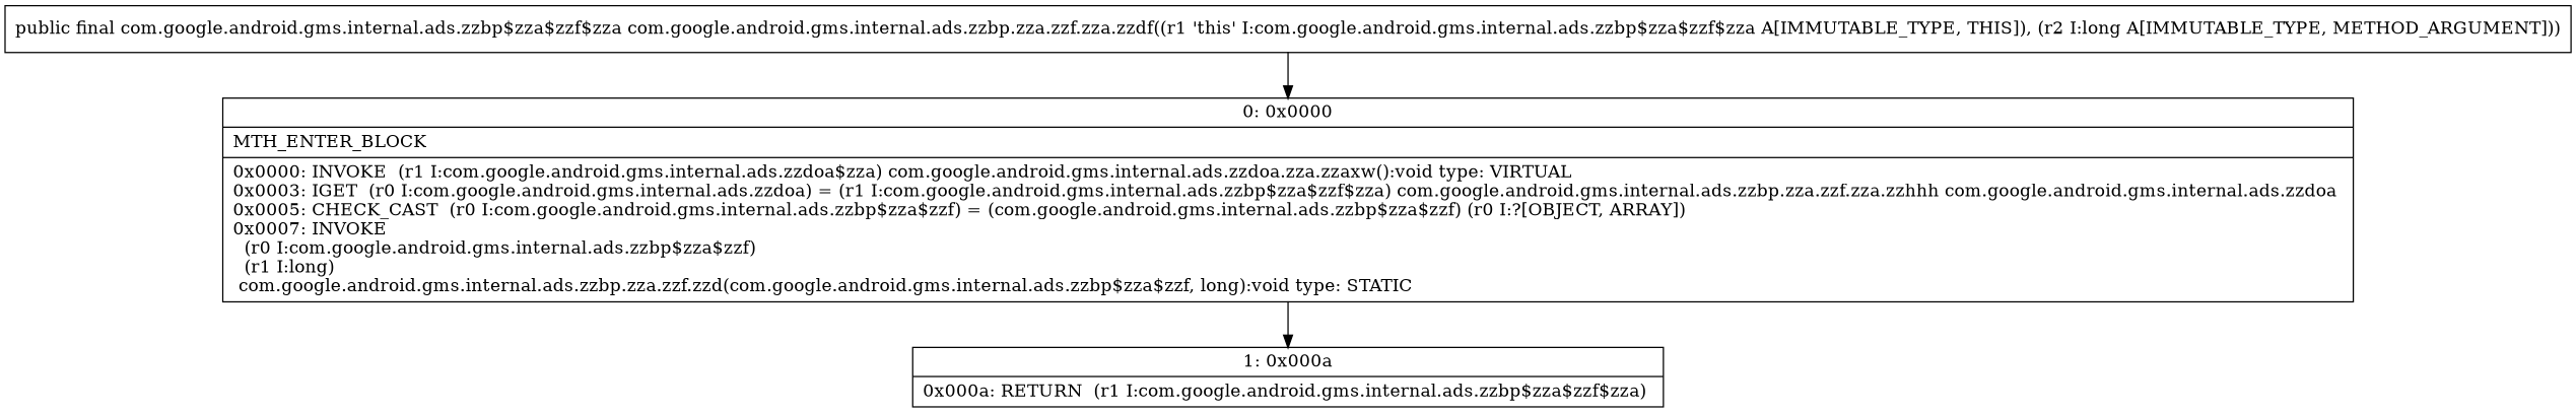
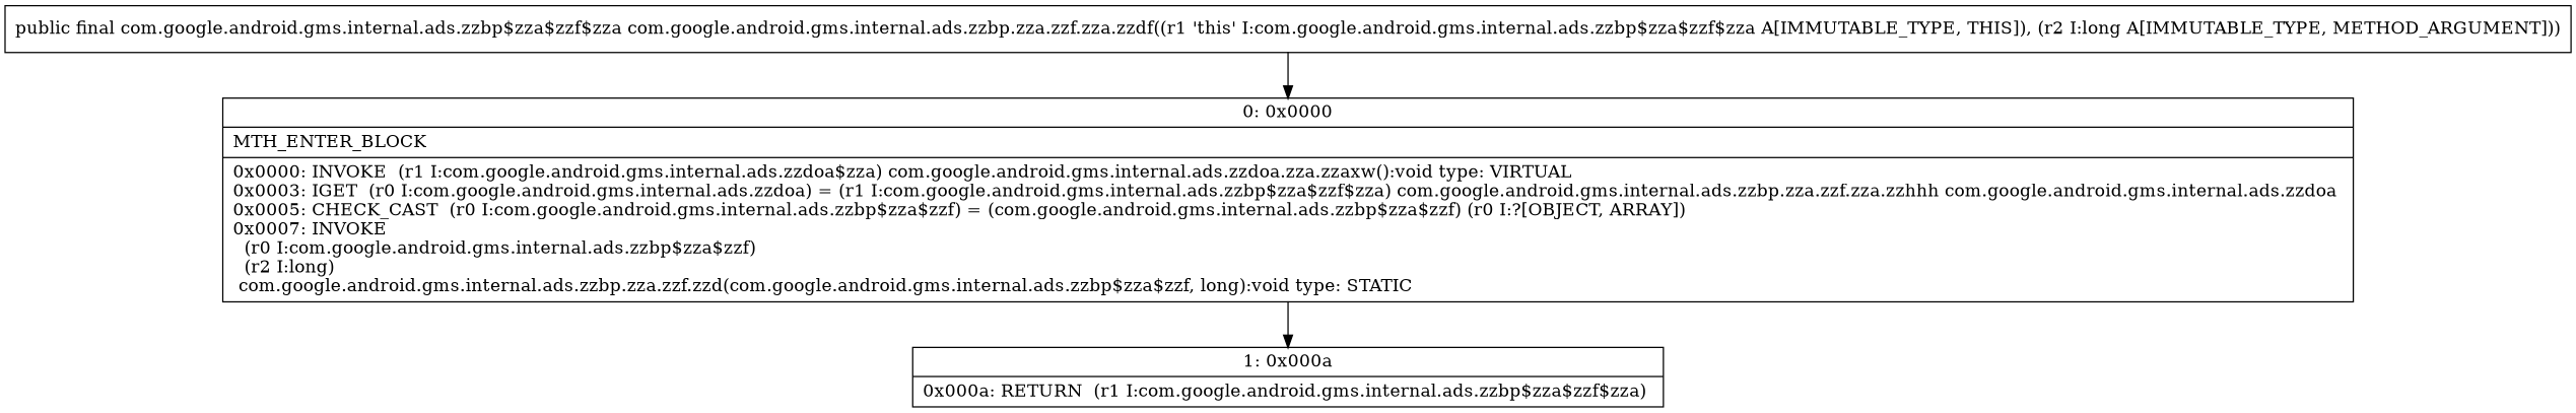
  digraph {
    node [shape=record]
-   n1 [label="{0\:\ 0x0000|MTH_ENTER_BLOCK\l|0x0000: INVOKE  (r1 I:com.google.android.gms.internal.ads.zzdoa$zza) com.google.android.gms.internal.ads.zzdoa.zza.zzaxw():void type: VIRTUAL \l0x0003: IGET  (r0 I:com.google.android.gms.internal.ads.zzdoa) = (r1 I:com.google.android.gms.internal.ads.zzbp$zza$zzf$zza) com.google.android.gms.internal.ads.zzbp.zza.zzf.zza.zzhhh com.google.android.gms.internal.ads.zzdoa \l0x0005: CHECK_CAST  (r0 I:com.google.android.gms.internal.ads.zzbp$zza$zzf) = (com.google.android.gms.internal.ads.zzbp$zza$zzf) (r0 I:?[OBJECT, ARRAY]) \l0x0007: INVOKE  \l  (r0 I:com.google.android.gms.internal.ads.zzbp$zza$zzf)\l  (r1 I:long)\l com.google.android.gms.internal.ads.zzbp.zza.zzf.zzd(com.google.android.gms.internal.ads.zzbp$zza$zzf, long):void type: STATIC \l}"]
+   n1 [label="{0\:\ 0x0000|MTH_ENTER_BLOCK\l|0x0000: INVOKE  (r1 I:com.google.android.gms.internal.ads.zzdoa$zza) com.google.android.gms.internal.ads.zzdoa.zza.zzaxw():void type: VIRTUAL \l0x0003: IGET  (r0 I:com.google.android.gms.internal.ads.zzdoa) = (r1 I:com.google.android.gms.internal.ads.zzbp$zza$zzf$zza) com.google.android.gms.internal.ads.zzbp.zza.zzf.zza.zzhhh com.google.android.gms.internal.ads.zzdoa \l0x0005: CHECK_CAST  (r0 I:com.google.android.gms.internal.ads.zzbp$zza$zzf) = (com.google.android.gms.internal.ads.zzbp$zza$zzf) (r0 I:?[OBJECT, ARRAY]) \l0x0007: INVOKE  \l  (r0 I:com.google.android.gms.internal.ads.zzbp$zza$zzf)\l  (r2 I:long)\l com.google.android.gms.internal.ads.zzbp.zza.zzf.zzd(com.google.android.gms.internal.ads.zzbp$zza$zzf, long):void type: STATIC \l}"]
    n2 [label="{1\:\ 0x000a|0x000a: RETURN  (r1 I:com.google.android.gms.internal.ads.zzbp$zza$zzf$zza) \l}"]
    n3 [label="{public final com.google.android.gms.internal.ads.zzbp$zza$zzf$zza com.google.android.gms.internal.ads.zzbp.zza.zzf.zza.zzdf((r1 'this' I:com.google.android.gms.internal.ads.zzbp$zza$zzf$zza A[IMMUTABLE_TYPE, THIS]), (r2 I:long A[IMMUTABLE_TYPE, METHOD_ARGUMENT])) }"]
    n1 -> n2
    n3 -> n1
  }
